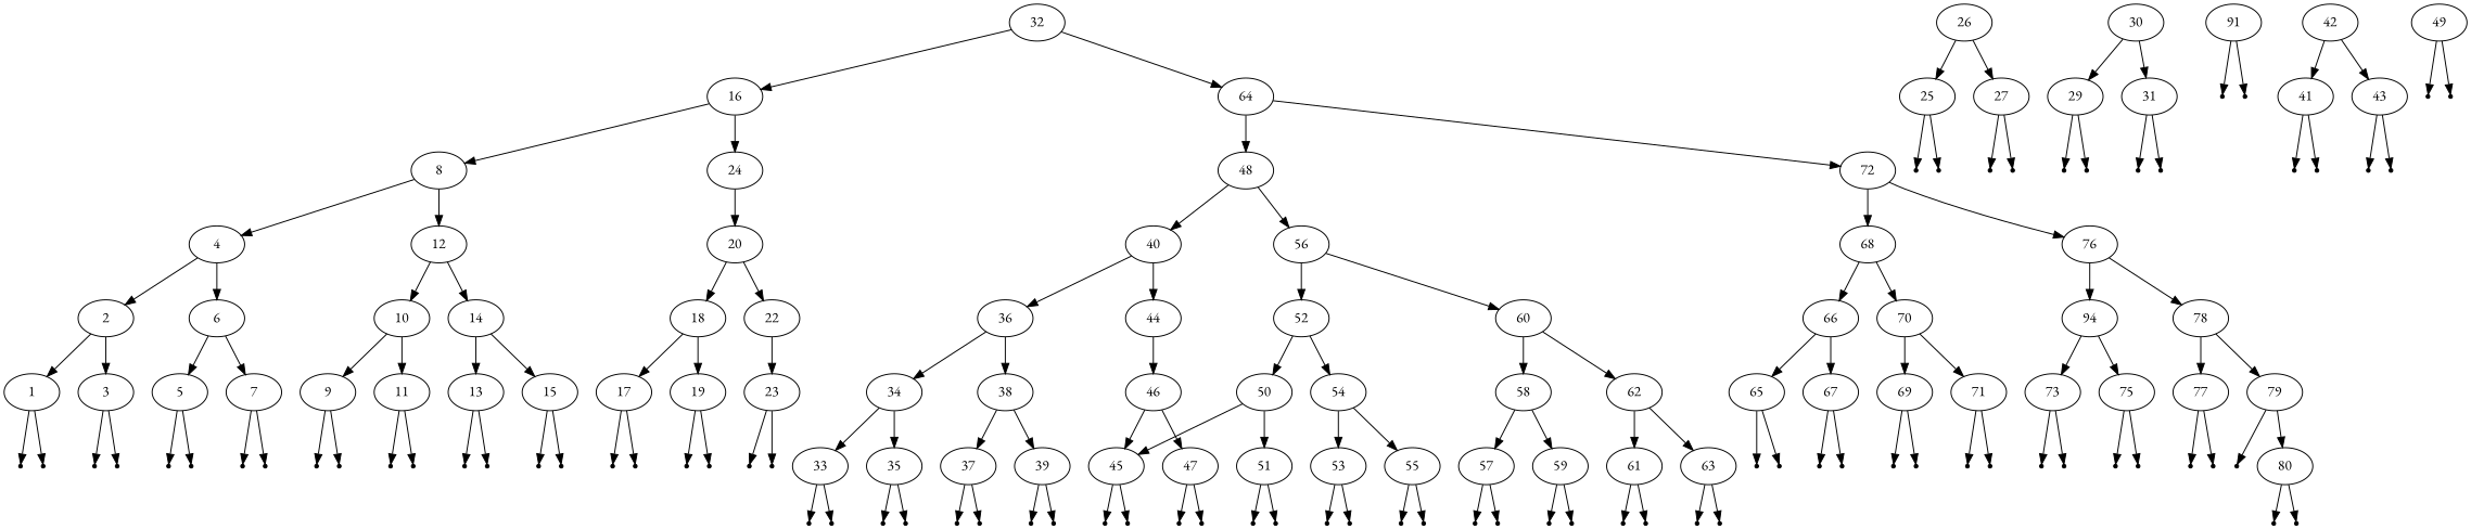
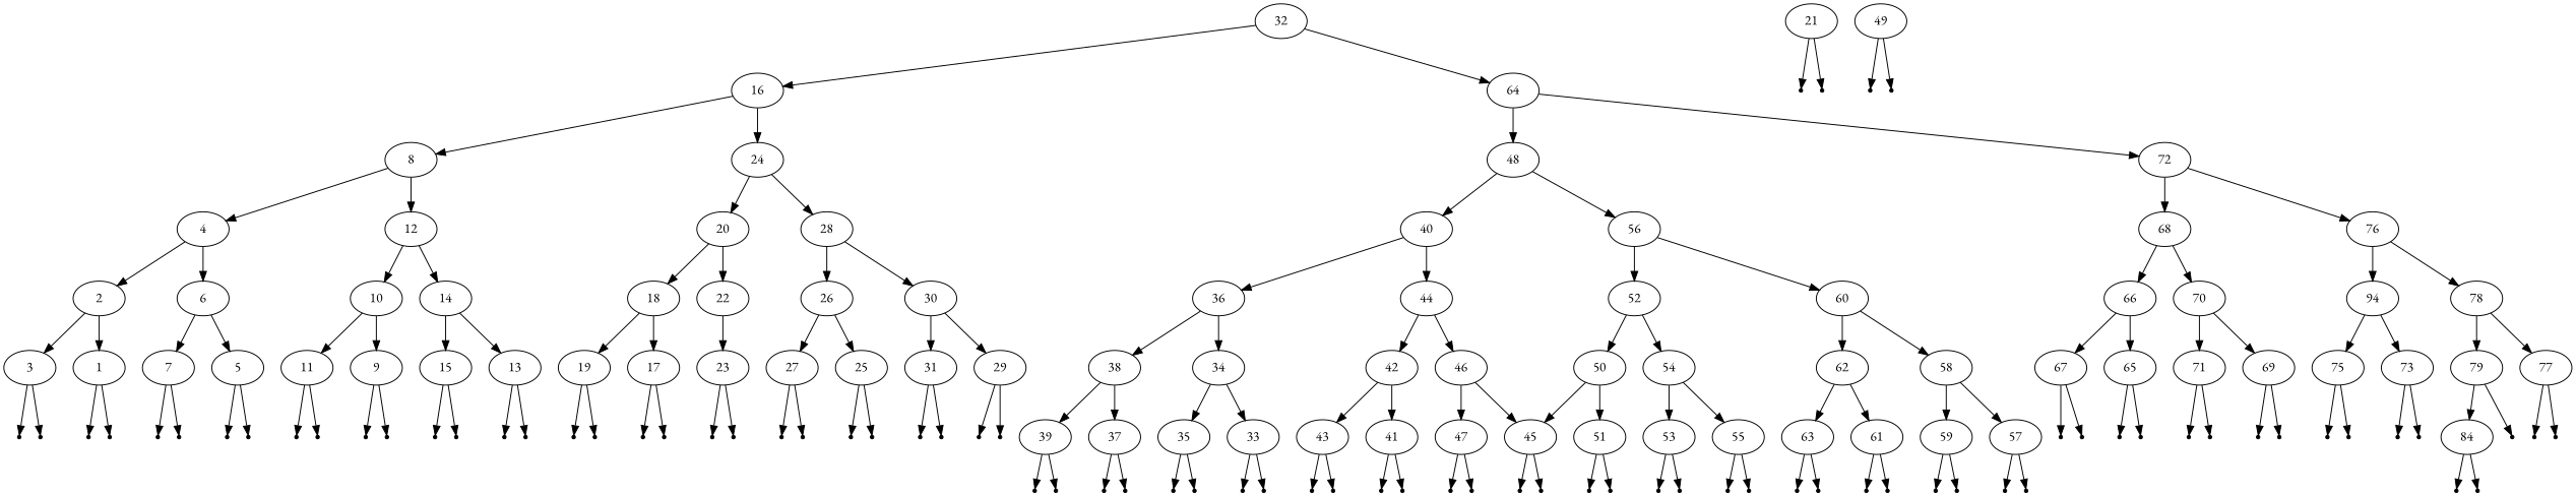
  digraph {
    fontname="EB Garamond"
    node [fontname="EB Garamond" shape=point]
    edge [fontname="EB Garamond"]
    32 [shape=""]
    16 [shape=""]
    64 [shape=""]
    8 [shape=""]
    24 [shape=""]
    48 [shape=""]
    72 [shape=""]
    4 [shape=""]
    12 [shape=""]
    20 [shape=""]
+   28 [shape=""]
    2 [shape=""]
    6 [shape=""]
    10 [shape=""]
    14 [shape=""]
    1 [shape=""]
    3 [shape=""]
    5 [shape=""]
    7 [shape=""]
    null0
    null1
    null2
    null3
    null4
    null5
    null6
    null7
    9 [shape=""]
    11 [shape=""]
    13 [shape=""]
    15 [shape=""]
    null8
    null9
    null10
    null11
    null12
    null13
    null14
    null15
    18 [shape=""]
    22 [shape=""]
    26 [shape=""]
    30 [shape=""]
    17 [shape=""]
    19 [shape=""]
    23 [shape=""]
    null16
    null17
    null18
    null19
-   21 [label=91 shape=""]
+   21 [shape=""]
    null20
    null21
    null22
    null23
    25 [shape=""]
    27 [shape=""]
    29 [shape=""]
    31 [shape=""]
    null24
    null25
    null26
    null27
    null28
    null29
    null30
    null31
    40 [shape=""]
    56 [shape=""]
    68 [shape=""]
    76 [shape=""]
    36 [shape=""]
    44 [shape=""]
    52 [shape=""]
    60 [shape=""]
    34 [shape=""]
    38 [shape=""]
    42 [shape=""]
    46 [shape=""]
    33 [shape=""]
    35 [shape=""]
    37 [shape=""]
    39 [shape=""]
    null32
    null33
    null34
    null35
    null36
    null37
    null38
    null39
    41 [shape=""]
    43 [shape=""]
    45 [shape=""]
    47 [shape=""]
    null40
    null41
    null42
    null43
    null44
    null45
    null46
    null47
    50 [shape=""]
    54 [shape=""]
    58 [shape=""]
    62 [shape=""]
    51 [shape=""]
    53 [shape=""]
    55 [shape=""]
    49 [shape=""]
    null48
    null49
    null50
    null51
    null52
    null53
    null54
    null55
    57 [shape=""]
    59 [shape=""]
    61 [shape=""]
    63 [shape=""]
    null56
    null57
    null58
    null59
    null60
    null61
    null62
    null63
    66 [shape=""]
    70 [shape=""]
    n134 [label=94 shape=""]
    78 [shape=""]
    65 [shape=""]
    67 [shape=""]
    69 [shape=""]
    71 [shape=""]
    null64
    null65
    null66
    null67
    null68
    null69
    null70
    null71
    73 [shape=""]
    75 [shape=""]
    77 [shape=""]
    79 [shape=""]
    null72
    null73
    null74
    null75
    null76
    null77
    null78
-   80 [shape=""]
+   80 [label=84 shape=""]
    null79
    null80
    32 -> 16
    32 -> 64
    16 -> 8
    16 -> 24
    64 -> 48
    64 -> 72
    8 -> 4
    8 -> 12
    24 -> 20
+   24 -> 28
    48 -> 40
    48 -> 56
    72 -> 68
    72 -> 76
    4 -> 2
    4 -> 6
    12 -> 10
    12 -> 14
    20 -> 18
    20 -> 22
+   28 -> 26
+   28 -> 30
    2 -> 1
    2 -> 3
    6 -> 5
    6 -> 7
    10 -> 9
    10 -> 11
    14 -> 13
    14 -> 15
    1 -> null0
    1 -> null1
    3 -> null2
    3 -> null3
    5 -> null4
    5 -> null5
    7 -> null6
    7 -> null7
    9 -> null8
    9 -> null9
    11 -> null10
    11 -> null11
    13 -> null12
    13 -> null13
    15 -> null14
    15 -> null15
    18 -> 17
    18 -> 19
    22 -> 23
    26 -> 25
    26 -> 27
    30 -> 29
    30 -> 31
    17 -> null16
    17 -> null17
    19 -> null18
    19 -> null19
    23 -> null22
    23 -> null23
    21 -> null20
    21 -> null21
    25 -> null24
    25 -> null25
    27 -> null26
    27 -> null27
    29 -> null28
    29 -> null29
    31 -> null30
    31 -> null31
    40 -> 36
    40 -> 44
    56 -> 52
    56 -> 60
    68 -> 66
    68 -> 70
    76 -> n134
    76 -> 78
    36 -> 34
    36 -> 38
+   44 -> 42
    44 -> 46
    52 -> 50
    52 -> 54
    60 -> 58
    60 -> 62
    34 -> 33
    34 -> 35
    38 -> 37
    38 -> 39
    42 -> 41
    42 -> 43
    46 -> 45
    46 -> 47
    33 -> null32
    33 -> null33
    35 -> null34
    35 -> null35
    37 -> null36
    37 -> null37
    39 -> null38
    39 -> null39
    41 -> null40
    41 -> null41
    43 -> null42
    43 -> null43
    45 -> null44
    45 -> null45
    47 -> null46
    47 -> null47
    50 -> 45
    50 -> 51
    54 -> 53
    54 -> 55
    58 -> 57
    58 -> 59
    62 -> 61
    62 -> 63
    51 -> null50
    51 -> null51
    53 -> null52
    53 -> null53
    55 -> null54
    55 -> null55
    49 -> null48
    49 -> null49
    57 -> null56
    57 -> null57
    59 -> null58
    59 -> null59
    61 -> null60
    61 -> null61
    63 -> null62
    63 -> null63
    66 -> 65
    66 -> 67
    70 -> 69
    70 -> 71
    n134 -> 73
    n134 -> 75
    78 -> 77
    78 -> 79
    65 -> null64
    65 -> null65
    67 -> null66
    67 -> null67
    69 -> null68
    69 -> null69
    71 -> null70
    71 -> null71
    73 -> null72
    73 -> null73
    75 -> null74
    75 -> null75
    77 -> null76
    77 -> null77
    79 -> null78
    79 -> 80
    80 -> null79
    80 -> null80
  }
